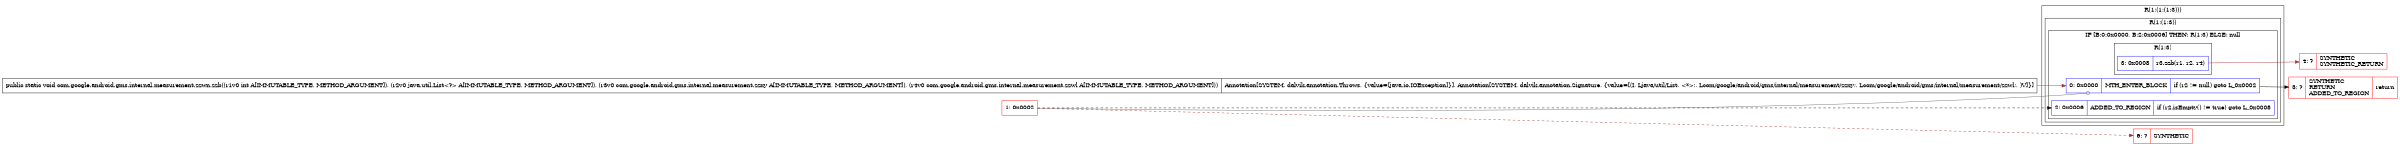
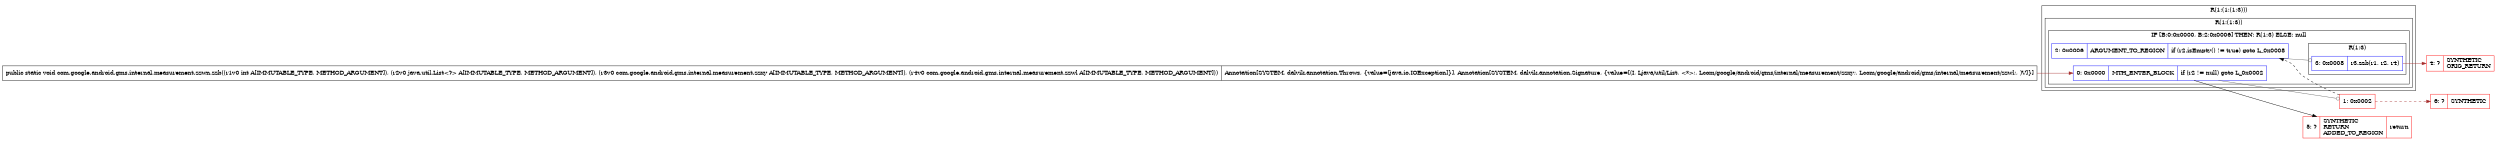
  digraph {
    rankdir=LR
    node [color=red shape=record]
    edge [arrowhead=normal color=brown]
    n1 [color=blue label="{3\:\ 0x0008|r3.zzb(r1, r2, r4)\l}"]
    n2 [color=blue label="{0\:\ 0x0000|MTH_ENTER_BLOCK\l|if (r2 != null) goto L_0x0002\l}"]
-   n3 [color=blue label="{2\:\ 0x0006|ADDED_TO_REGION\l|if (r2.isEmpty() != true) goto L_0x0008\l}"]
-   n4 [label="{4\:\ ?|SYNTHETIC\lSYNTHETIC_RETURN\l}"]
+   n3 [color=blue label="{2\:\ 0x0006|ARGUMENT_TO_REGION\l|if (r2.isEmpty() != true) goto L_0x0008\l}"]
+   n4 [label="{4\:\ ?|SYNTHETIC\lORIG_RETURN\l}"]
    n5 [label="{1\:\ 0x0002}"]
    n6 [label="{5\:\ ?|SYNTHETIC\lRETURN\lADDED_TO_REGION\l|return\l}"]
    n7 [label="{6\:\ ?|SYNTHETIC\l}"]
    n8 [label="{public static void com.google.android.gms.internal.measurement.zzwn.zzb((r1v0 int A[IMMUTABLE_TYPE, METHOD_ARGUMENT]), (r2v0 java.util.List\<?\> A[IMMUTABLE_TYPE, METHOD_ARGUMENT]), (r3v0 com.google.android.gms.internal.measurement.zzxy A[IMMUTABLE_TYPE, METHOD_ARGUMENT]), (r4v0 com.google.android.gms.internal.measurement.zzwl A[IMMUTABLE_TYPE, METHOD_ARGUMENT]))  | Annotation[SYSTEM, dalvik.annotation.Throws, \{value=[java.io.IOException]\}], Annotation[SYSTEM, dalvik.annotation.Signature, \{value=[(I, Ljava\/util\/List, \<*\>;, Lcom\/google\/android\/gms\/internal\/measurement\/zzxy;, Lcom\/google\/android\/gms\/internal\/measurement\/zzwl;, )V]\}]\l}" color=""]
    subgraph cluster_1 {
      label="R(1:(1:(1:3)))"
      subgraph cluster_2 {
        label="R(1:(1:3))"
        subgraph cluster_3 {
          label="IF [B:0:0x0000, B:2:0x0006] THEN: R(1:3) ELSE: null"
          n2
          n3
          subgraph cluster_4 {
            label="R(1:3)"
            n1
          }
        }
      }
    }
    n1 -> n4
-   n5 -> n2 [arrowhead=odot color=gray40]
+   n2 -> n5 [arrowhead=odot color=gray40]
    n2 -> n6 [color=black style=solid]
+   n3 -> n1 [arrowhead=odot color=gray40]
    n5 -> n3 [color=black style=dashed]
    n5 -> n7 [style=dashed]
    n8 -> n2
  }
